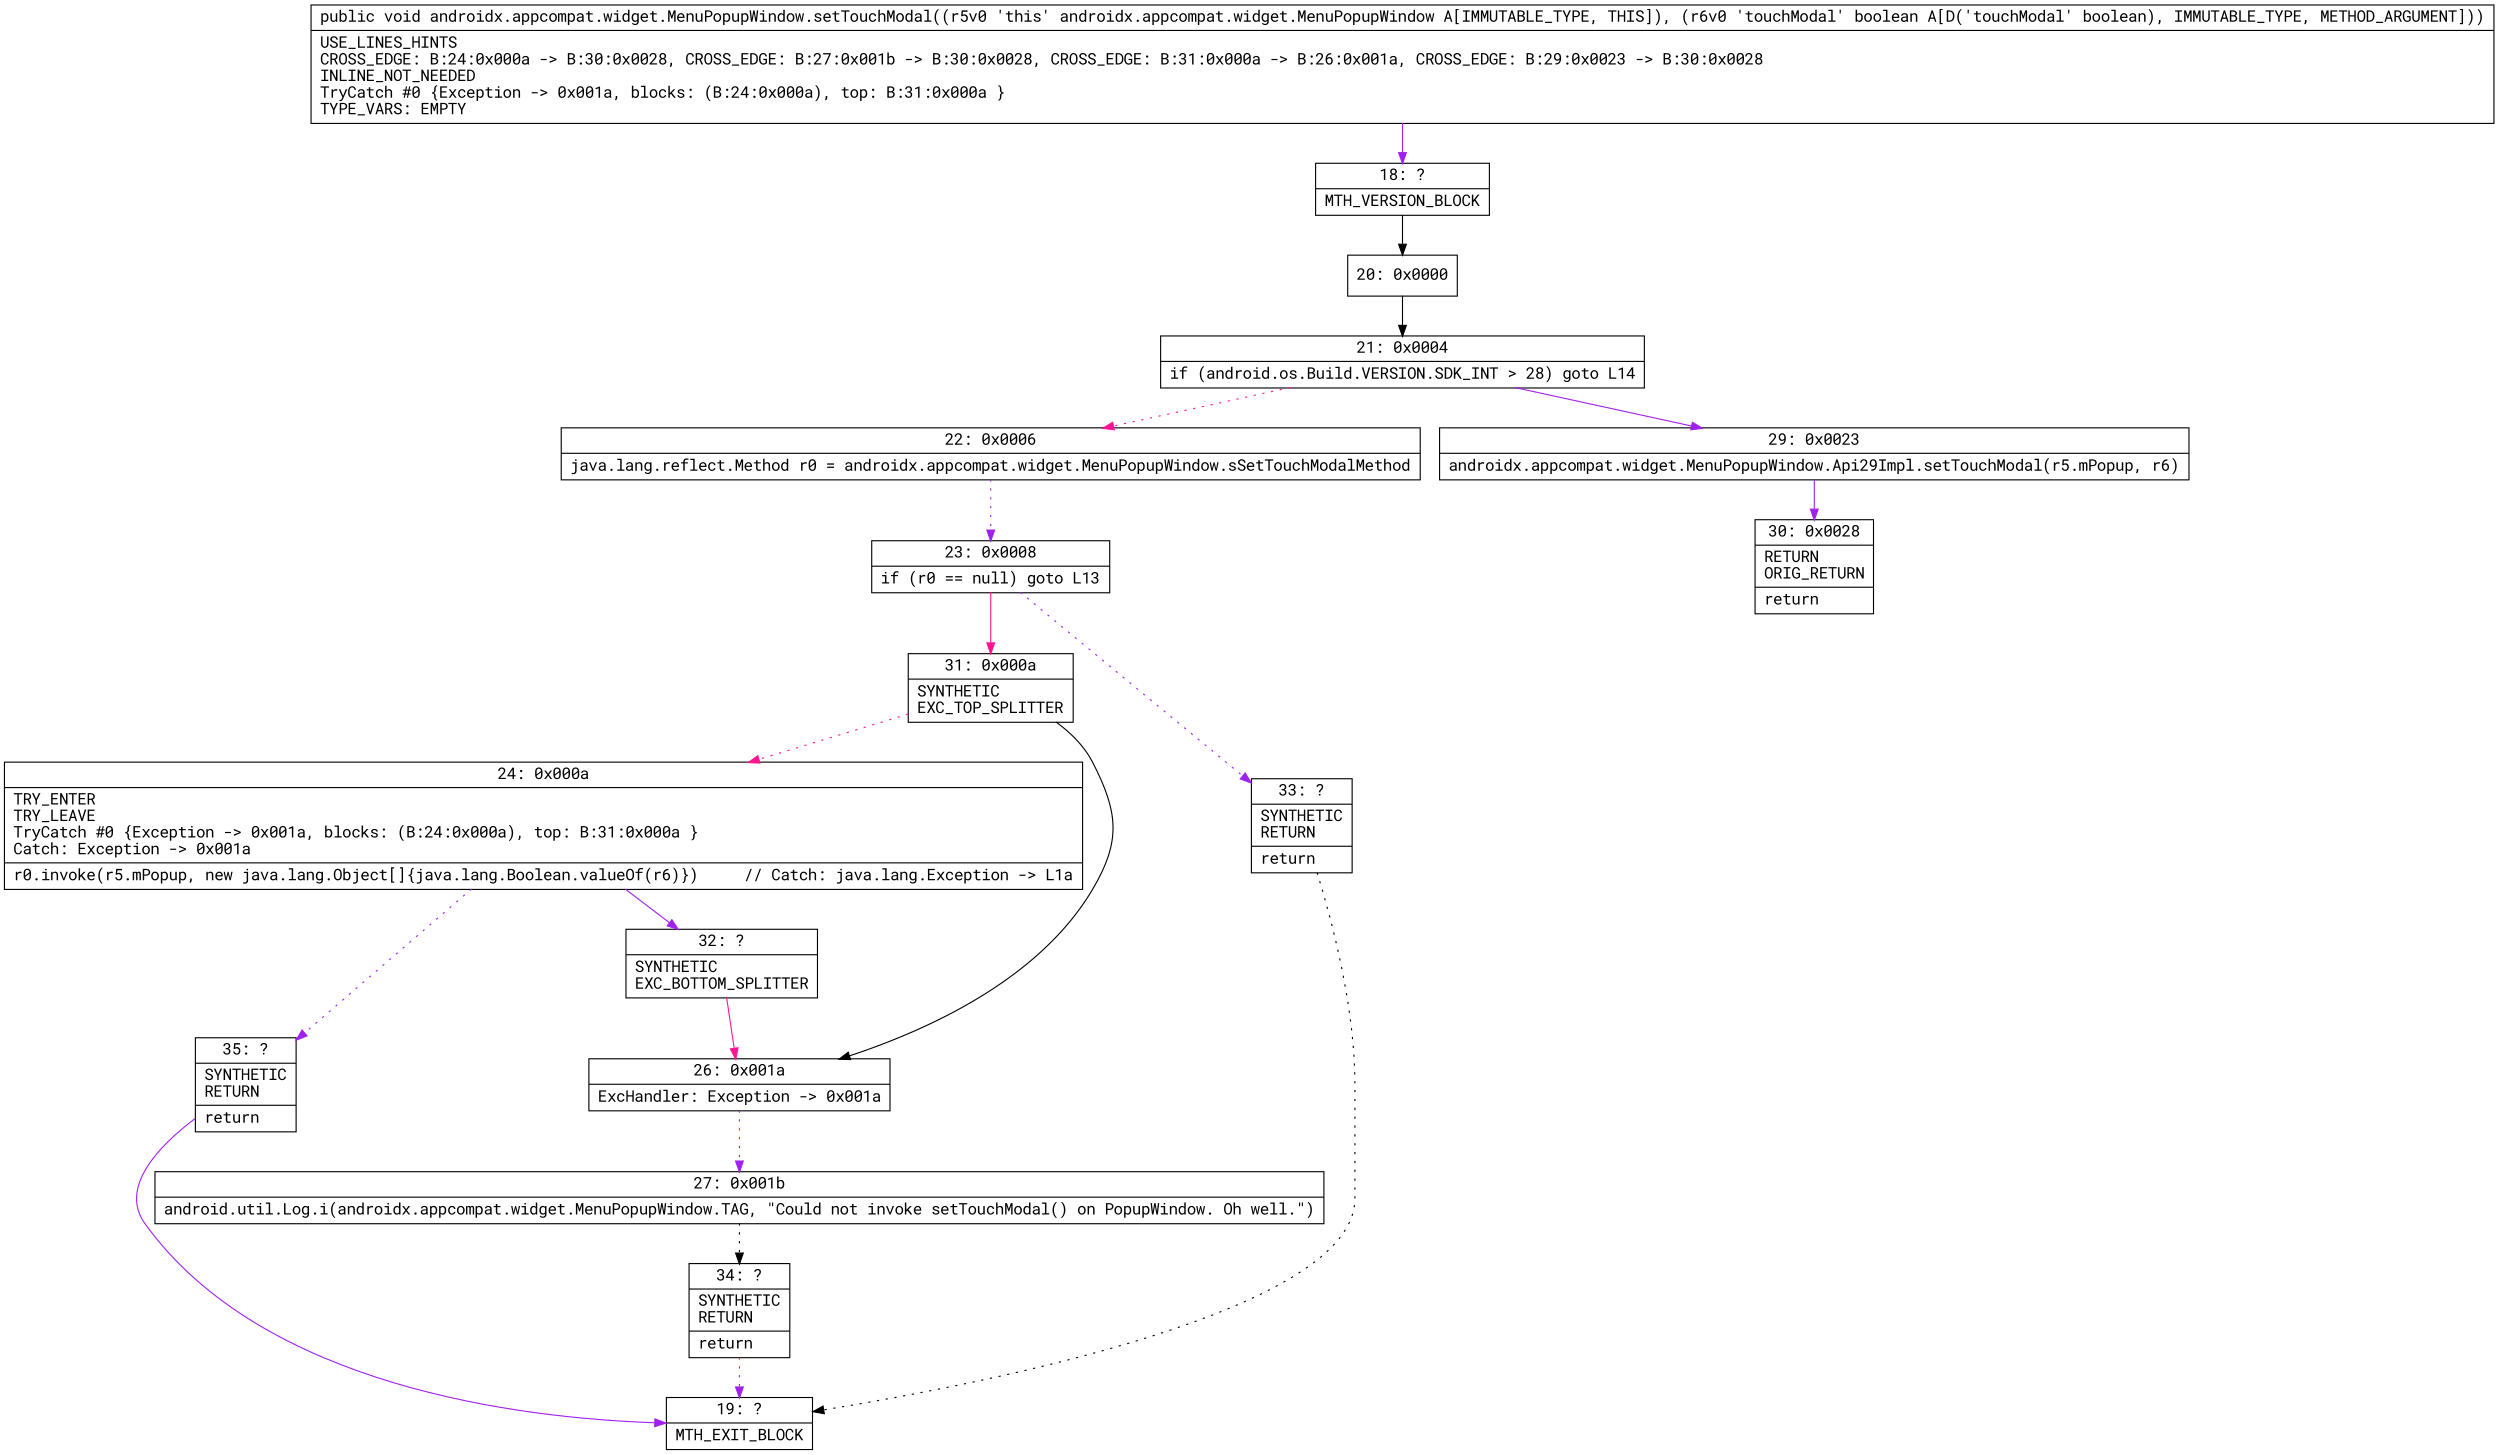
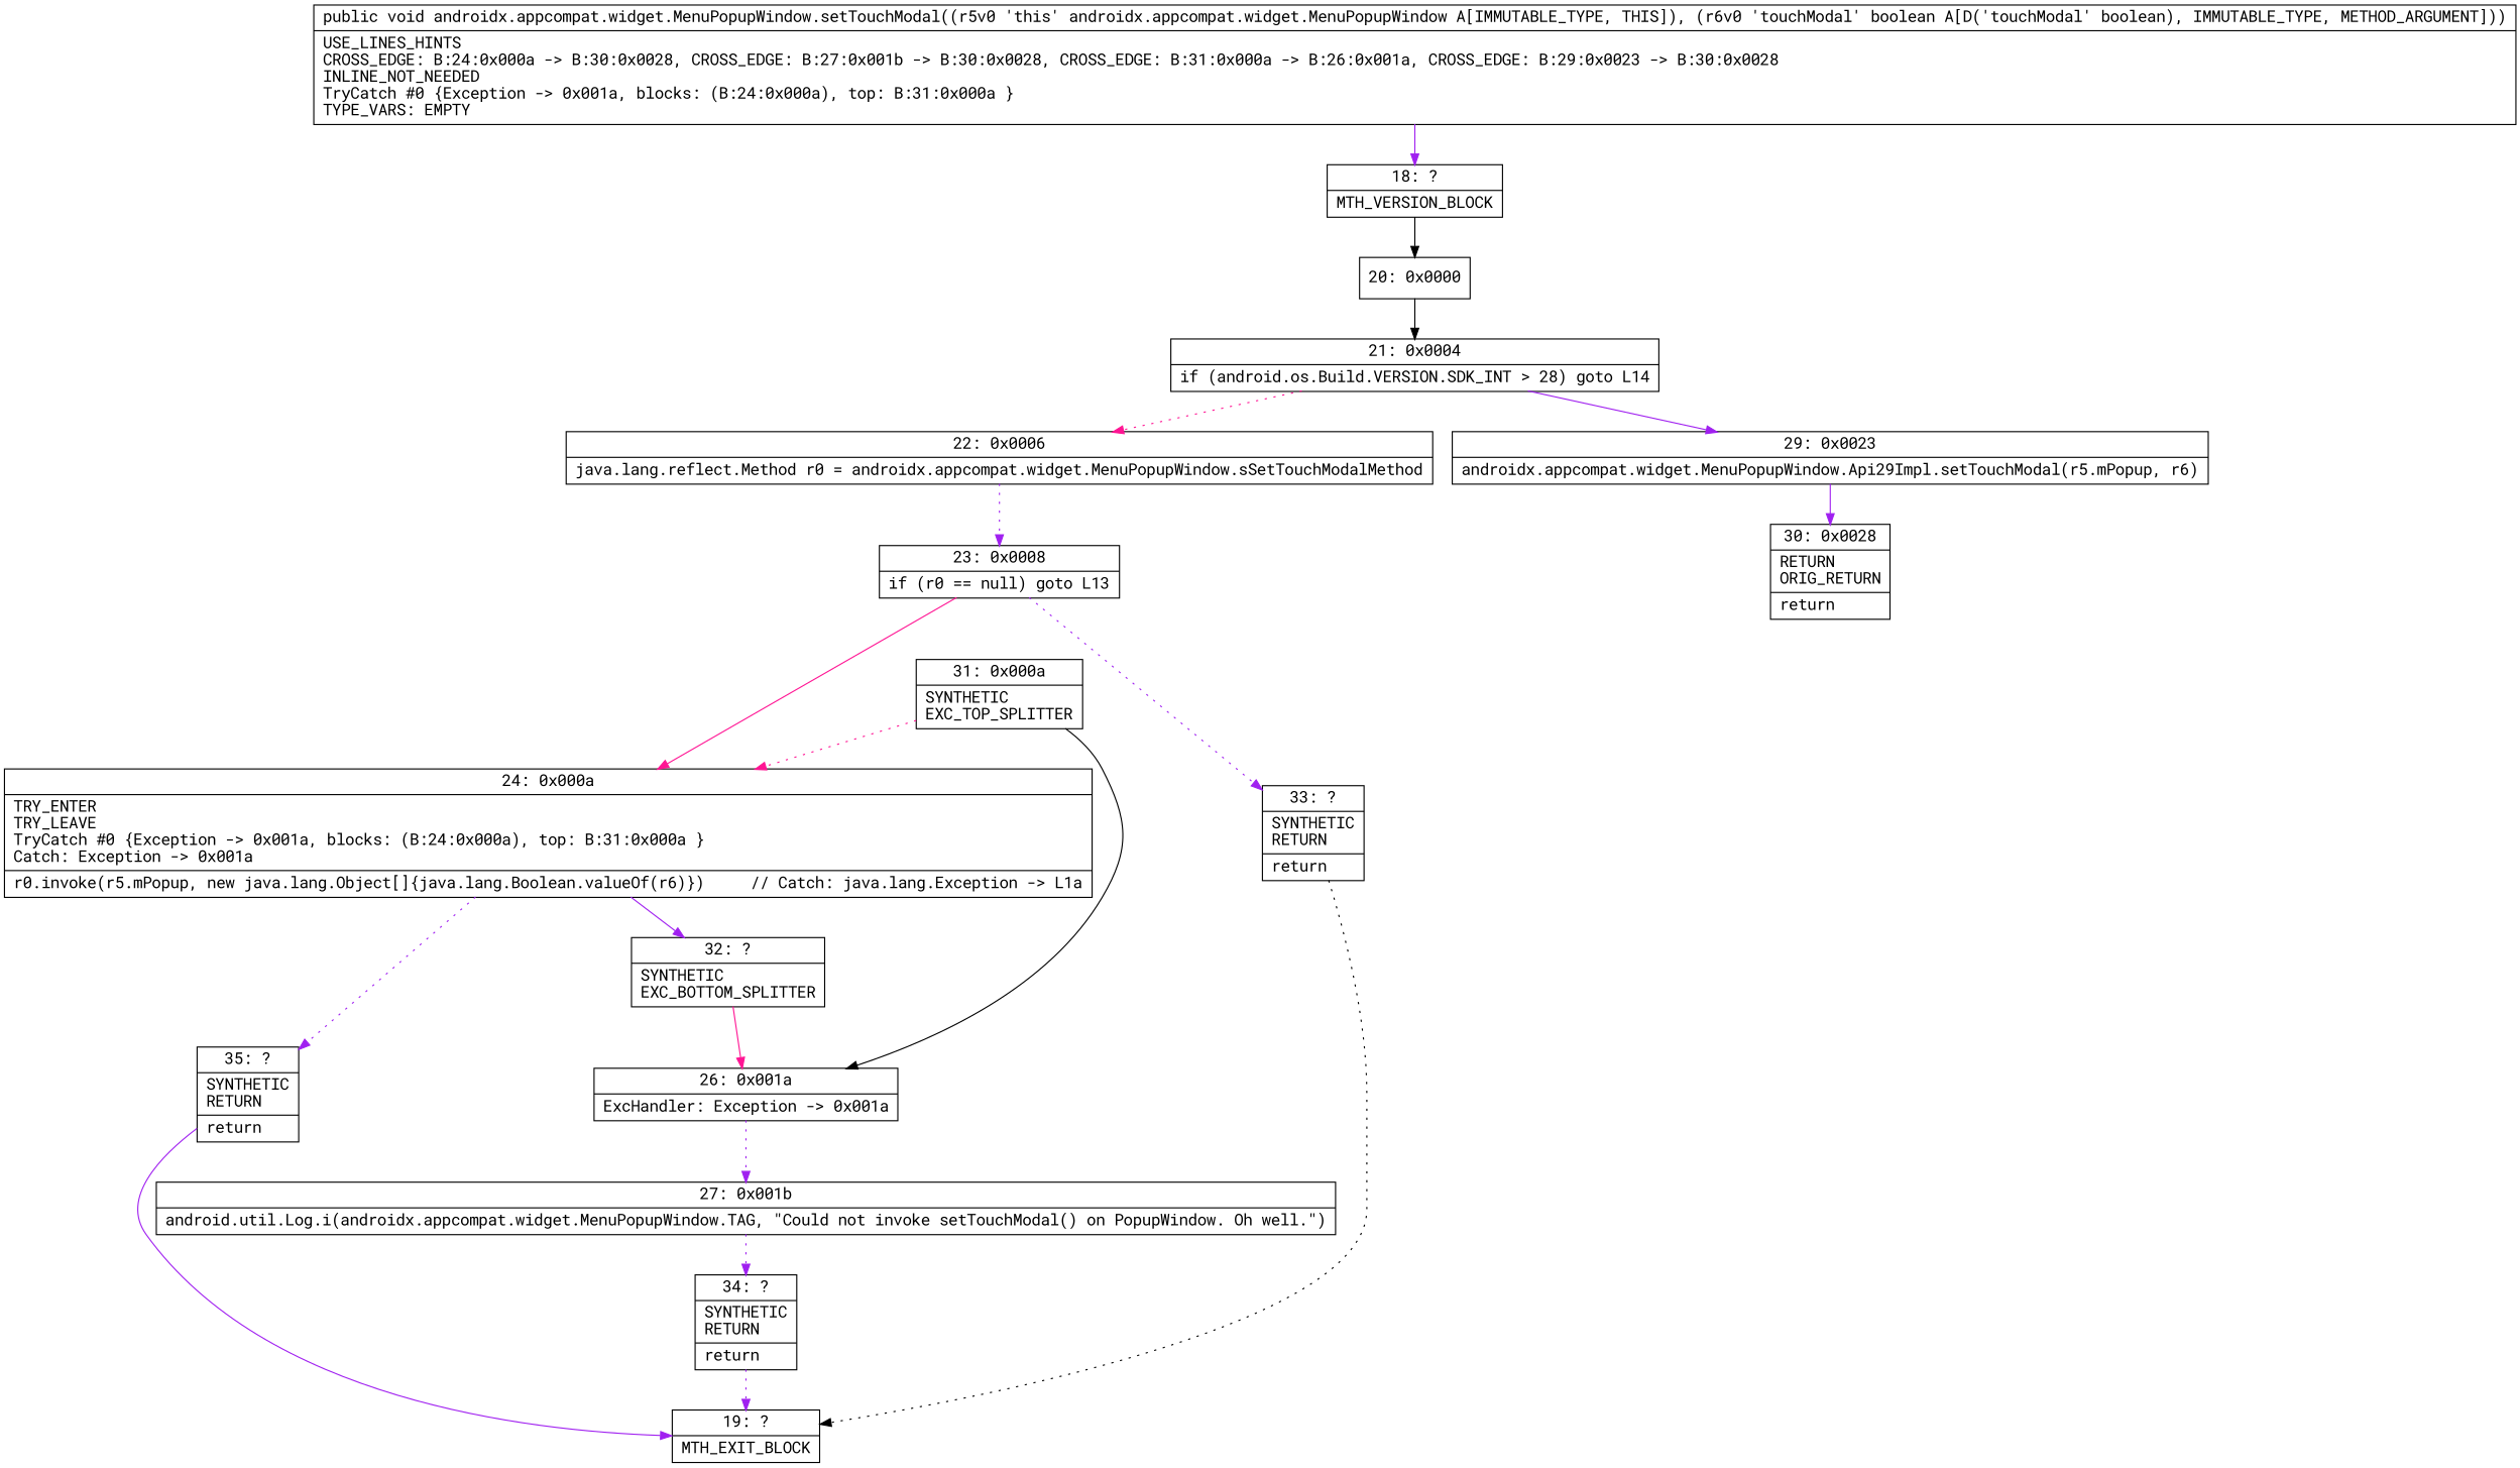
  digraph {
    fontname="Roboto Mono"
    node [fontname="Roboto Mono" shape=record]
    edge [color=purple fontname="Roboto Mono" style=solid]
    n1 [label="{18\:\ ?|MTH_VERSION_BLOCK\l}"]
    n2 [label="{20\:\ 0x0000}"]
    n3 [label="{21\:\ 0x0004|if (android.os.Build.VERSION.SDK_INT \> 28) goto L14\l}"]
    n4 [label="{22\:\ 0x0006|java.lang.reflect.Method r0 = androidx.appcompat.widget.MenuPopupWindow.sSetTouchModalMethod\l}"]
    n5 [label="{29\:\ 0x0023|androidx.appcompat.widget.MenuPopupWindow.Api29Impl.setTouchModal(r5.mPopup, r6)\l}"]
    n6 [label="{23\:\ 0x0008|if (r0 == null) goto L13\l}"]
    n7 [label="{30\:\ 0x0028|RETURN\lORIG_RETURN\l|return\l}"]
    n8 [label="{31\:\ 0x000a|SYNTHETIC\lEXC_TOP_SPLITTER\l}"]
    n9 [label="{33\:\ ?|SYNTHETIC\lRETURN\l|return\l}"]
    n10 [label="{24\:\ 0x000a|TRY_ENTER\lTRY_LEAVE\lTryCatch #0 \{Exception \-\> 0x001a, blocks: (B:24:0x000a), top: B:31:0x000a \}\lCatch: Exception \-\> 0x001a\l|r0.invoke(r5.mPopup, new java.lang.Object[]\{java.lang.Boolean.valueOf(r6)\})     \/\/ Catch: java.lang.Exception \-\> L1a\l}"]
    n11 [label="{26\:\ 0x001a|ExcHandler: Exception \-\> 0x001a\l}"]
    n12 [label="{19\:\ ?|MTH_EXIT_BLOCK\l}"]
    n13 [label="{32\:\ ?|SYNTHETIC\lEXC_BOTTOM_SPLITTER\l}"]
    n14 [label="{35\:\ ?|SYNTHETIC\lRETURN\l|return\l}"]
    n15 [label="{27\:\ 0x001b|android.util.Log.i(androidx.appcompat.widget.MenuPopupWindow.TAG, \"Could not invoke setTouchModal() on PopupWindow. Oh well.\")\l}"]
    n16 [label="{34\:\ ?|SYNTHETIC\lRETURN\l|return\l}"]
    n17 [label="{public void androidx.appcompat.widget.MenuPopupWindow.setTouchModal((r5v0 'this' androidx.appcompat.widget.MenuPopupWindow A[IMMUTABLE_TYPE, THIS]), (r6v0 'touchModal' boolean A[D('touchModal' boolean), IMMUTABLE_TYPE, METHOD_ARGUMENT]))  | USE_LINES_HINTS\lCROSS_EDGE: B:24:0x000a \-\> B:30:0x0028, CROSS_EDGE: B:27:0x001b \-\> B:30:0x0028, CROSS_EDGE: B:31:0x000a \-\> B:26:0x001a, CROSS_EDGE: B:29:0x0023 \-\> B:30:0x0028\lINLINE_NOT_NEEDED\lTryCatch #0 \{Exception \-\> 0x001a, blocks: (B:24:0x000a), top: B:31:0x000a \}\lTYPE_VARS: EMPTY\l}"]
    n1 -> n2 [color=black]
    n2 -> n3 [color=black]
    n3 -> n4 [color=deeppink style=dotted]
    n3 -> n5
    n4 -> n6 [style=dotted]
    n5 -> n7
-   n6 -> n8 [color=deeppink]
+   n6 -> n10 [color=deeppink]
    n6 -> n9 [style=dotted]
    n8 -> n10 [color=deeppink style=dotted]
    n8 -> n11 [color=black]
    n9 -> n12 [color=black style=dotted]
    n10 -> n13
    n10 -> n14 [style=dotted]
    n11 -> n15 [style=dotted]
    n13 -> n11 [color=deeppink]
    n14 -> n12
-   n15 -> n16 [color=black style=dotted]
+   n15 -> n16 [style=dotted]
    n16 -> n12 [style=dotted]
    n17 -> n1
  }
